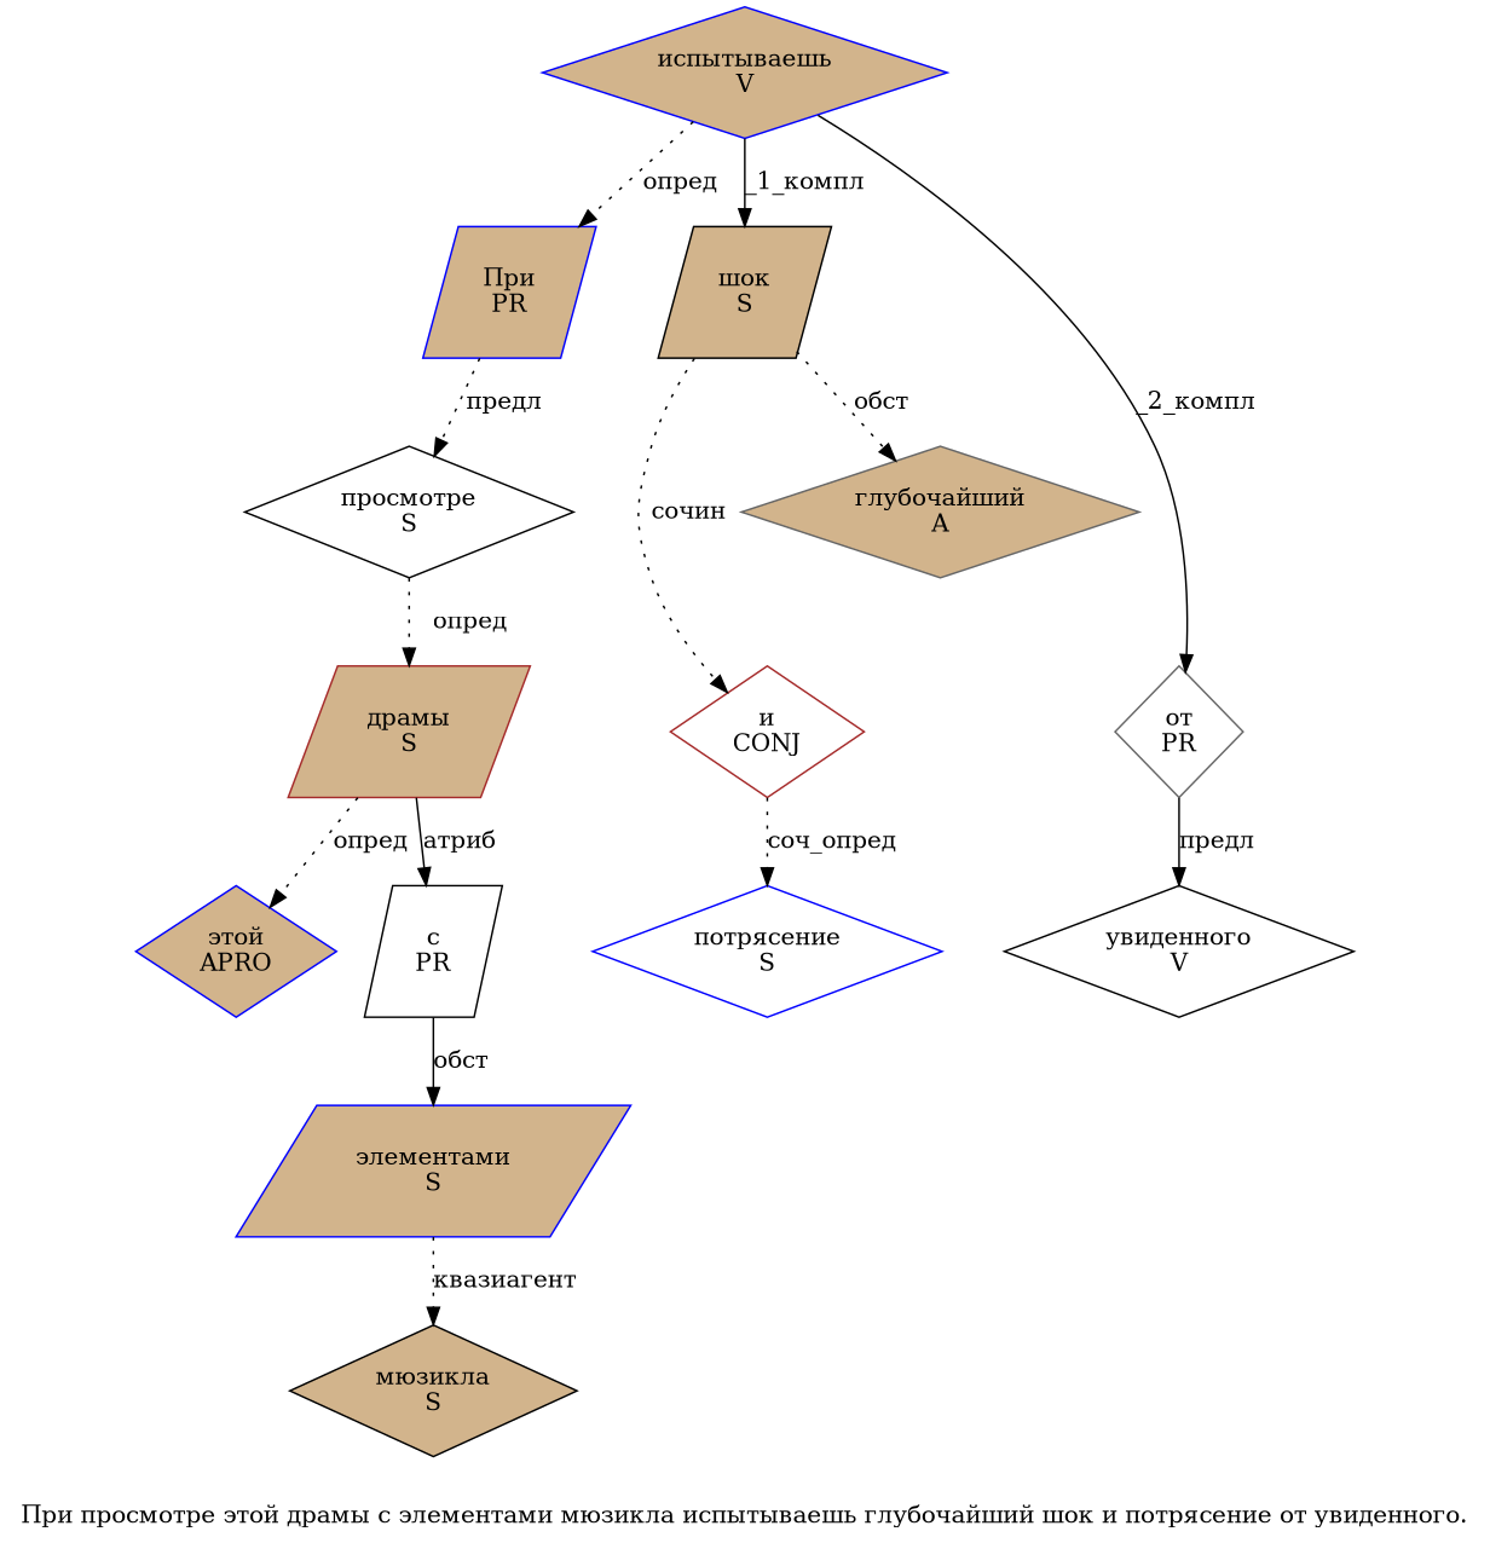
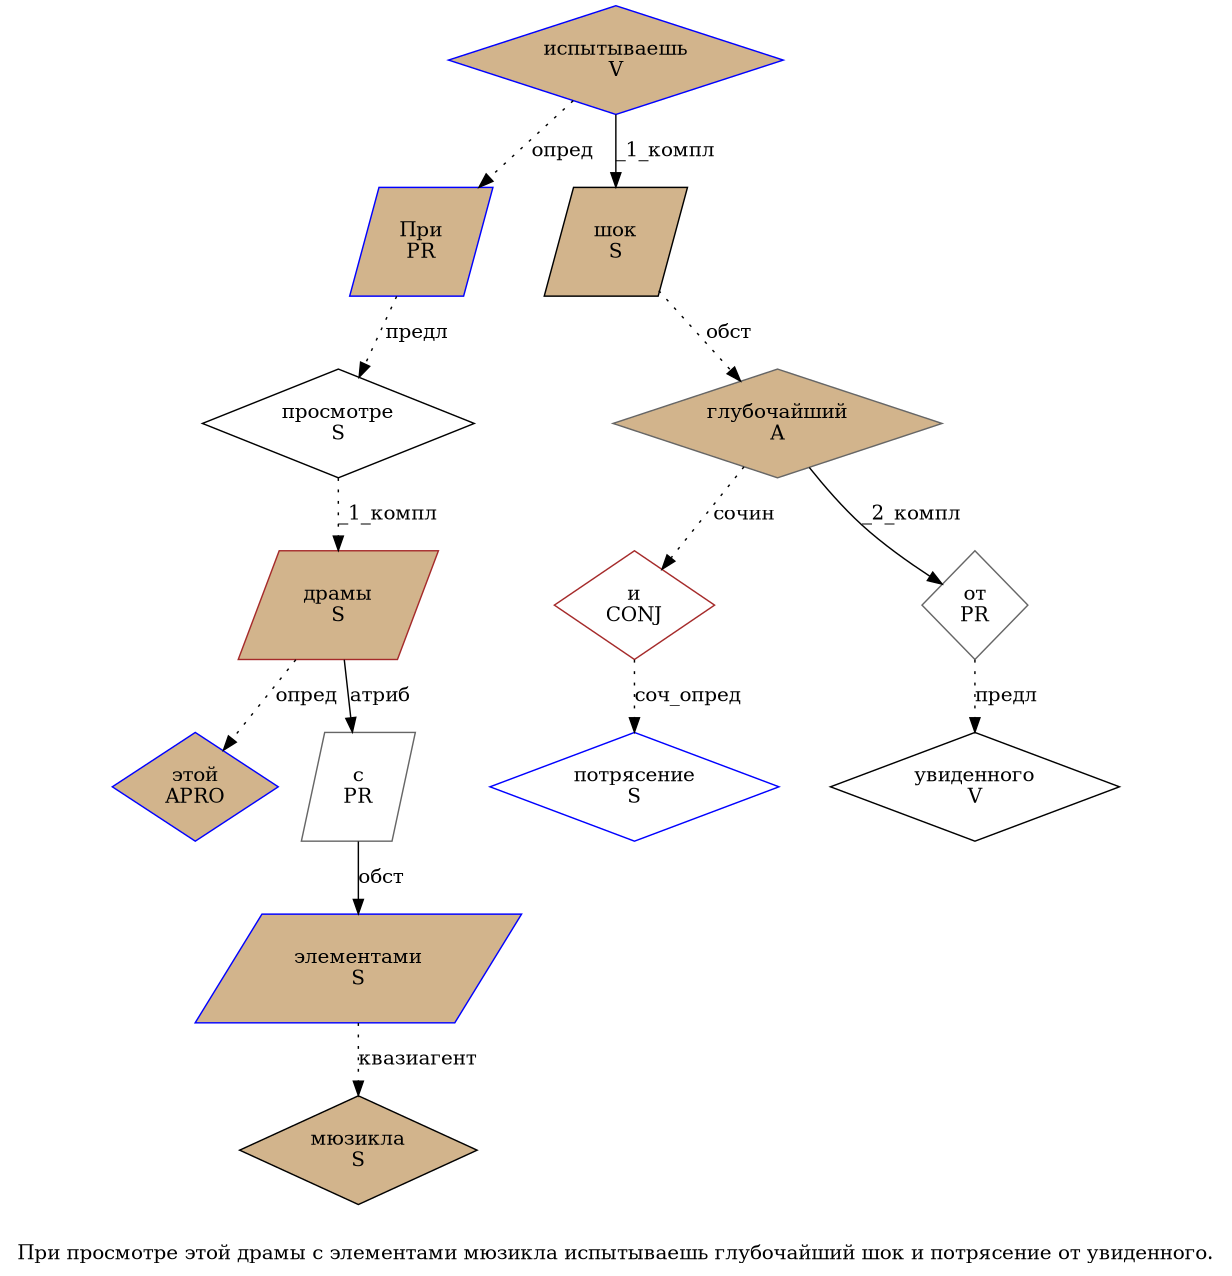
  digraph {
    label="При просмотре этой драмы с элементами мюзикла испытываешь глубочайший шок и потрясение от увиденного."
    node [color=blue fillcolor=tan penwidth=1 shape=diamond style=filled]
    edge [style=dotted]
    n1 [label="При\nPR" shape=parallelogram]
    n2 [color=black fillcolor=white label="просмотре\nS"]
    n3 [color=brown label="драмы\nS" shape=parallelogram]
    n4 [label="этой\nAPRO"]
-   n5 [color=black fillcolor=white label="с\nPR" shape=parallelogram]
+   n5 [color=gray40 fillcolor=white label="с\nPR" shape=parallelogram]
    n6 [label="элементами\nS" shape=parallelogram]
    n7 [color=black label="мюзикла\nS"]
    n8 [label="испытываешь\nV"]
    n9 [color=black label="шок\nS" shape=parallelogram]
    n10 [color=gray40 fillcolor=white label="от\nPR"]
    n11 [color=gray40 label="глубочайший\nA"]
    n12 [color=brown fillcolor=white label="и\nCONJ"]
    n13 [color=black fillcolor=white label="увиденного\nV"]
    n14 [fillcolor=white label="потрясение\nS"]
    n1 -> n2 [label="предл"]
-   n2 -> n3 [label="опред"]
+   n2 -> n3 [label="_1_компл"]
    n3 -> n4 [label="опред"]
    n3 -> n5 [label="атриб" style=solid]
    n5 -> n6 [label="обст" style=solid]
    n6 -> n7 [label="квазиагент"]
    n8 -> n1 [label="опред"]
    n8 -> n9 [label="_1_компл" style=solid]
-   n8 -> n10 [label="_2_компл" style=solid]
+   n11 -> n10 [label="_2_компл" style=solid]
    n9 -> n11 [label="обст"]
-   n9 -> n12 [label="сочин"]
-   n10 -> n13 [label="предл" style=solid]
+   n11 -> n12 [label="сочин"]
+   n10 -> n13 [label="предл"]
    n12 -> n14 [label="соч_опред"]
  }
